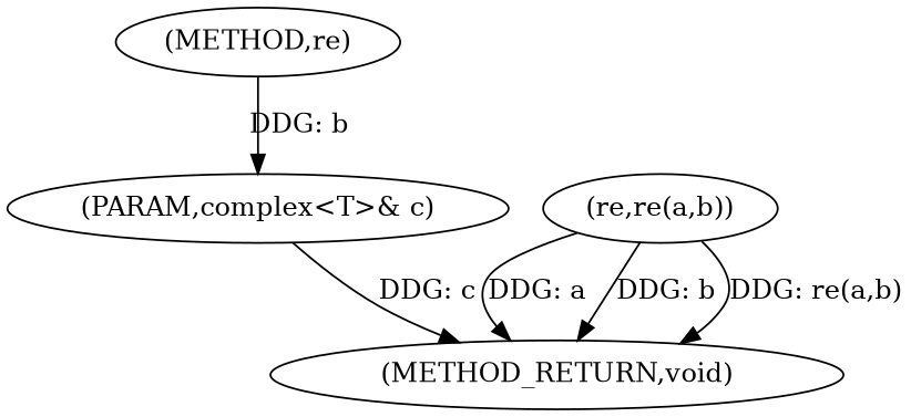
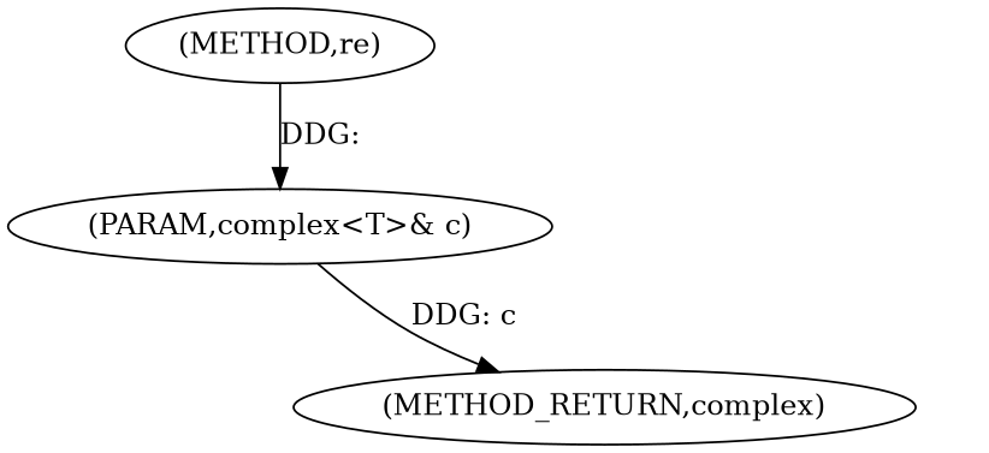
  digraph {
    n1 [label="(METHOD,re)"]
    n2 [label="(PARAM,complex<T>& c)"]
-   n3 [label="(METHOD_RETURN,void)"]
-   n4 [label="(re,re(a,b))"]
-   n1 -> n2 [label="DDG: b"]
+   n3 [label="(METHOD_RETURN,complex)"]
+   n1 -> n2 [label="DDG: "]
    n2 -> n3 [label="DDG: c"]
-   n4 -> n3 [label="DDG: a"]
-   n4 -> n3 [label="DDG: b"]
-   n4 -> n3 [label="DDG: re(a,b)"]
  }
